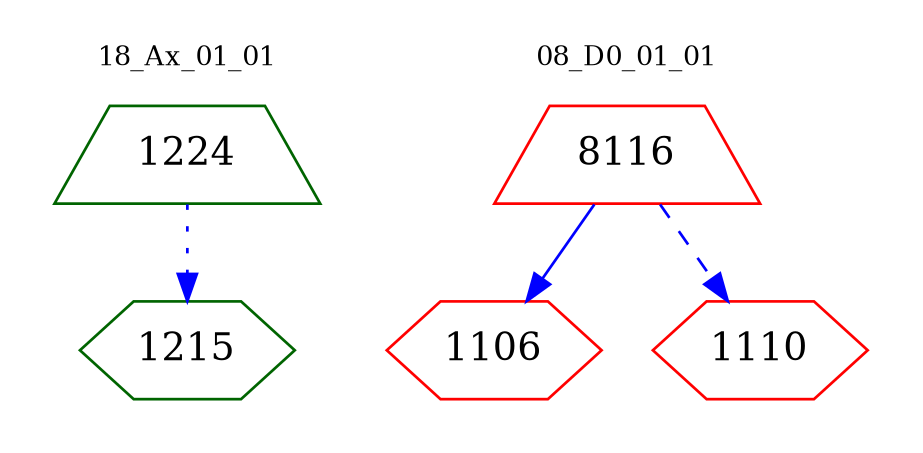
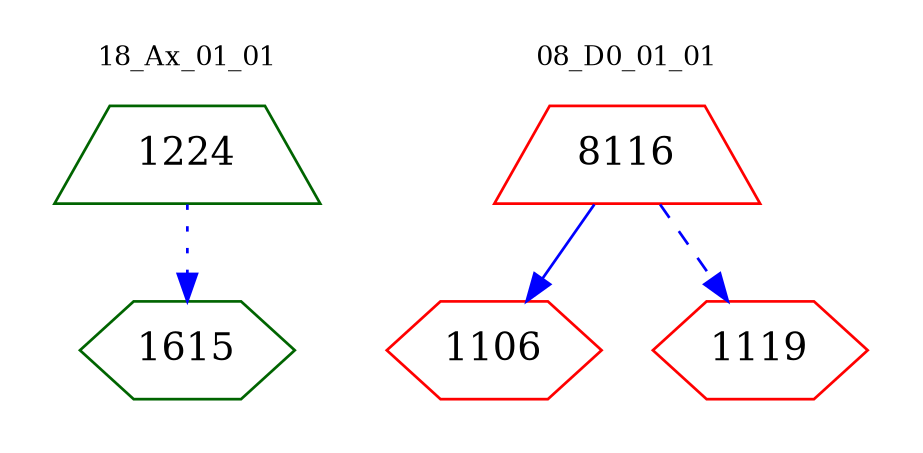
  digraph {
    node [color=red shape=hexagon]
    edge [color=blue]
    n1 [color=darkgreen label=1224 shape=trapezium]
-   n2 [color=darkgreen label=1215]
+   n2 [color=darkgreen label=1615]
    n3 [label=8116 shape=trapezium]
    n4 [label=1106]
-   n5 [label=1110]
+   n5 [label=1119]
    subgraph cluster_1 {
      color=white
      fontsize=10
      label="18_Ax_01_01"
      n1
      n2
    }
    subgraph cluster_2 {
      color=white
      fontsize=10
      label="08_D0_01_01"
      n3
      n4
      n5
    }
    n1 -> n2 [style=dotted]
    n3 -> n4 [style=solid]
    n3 -> n5 [style=dashed]
  }
